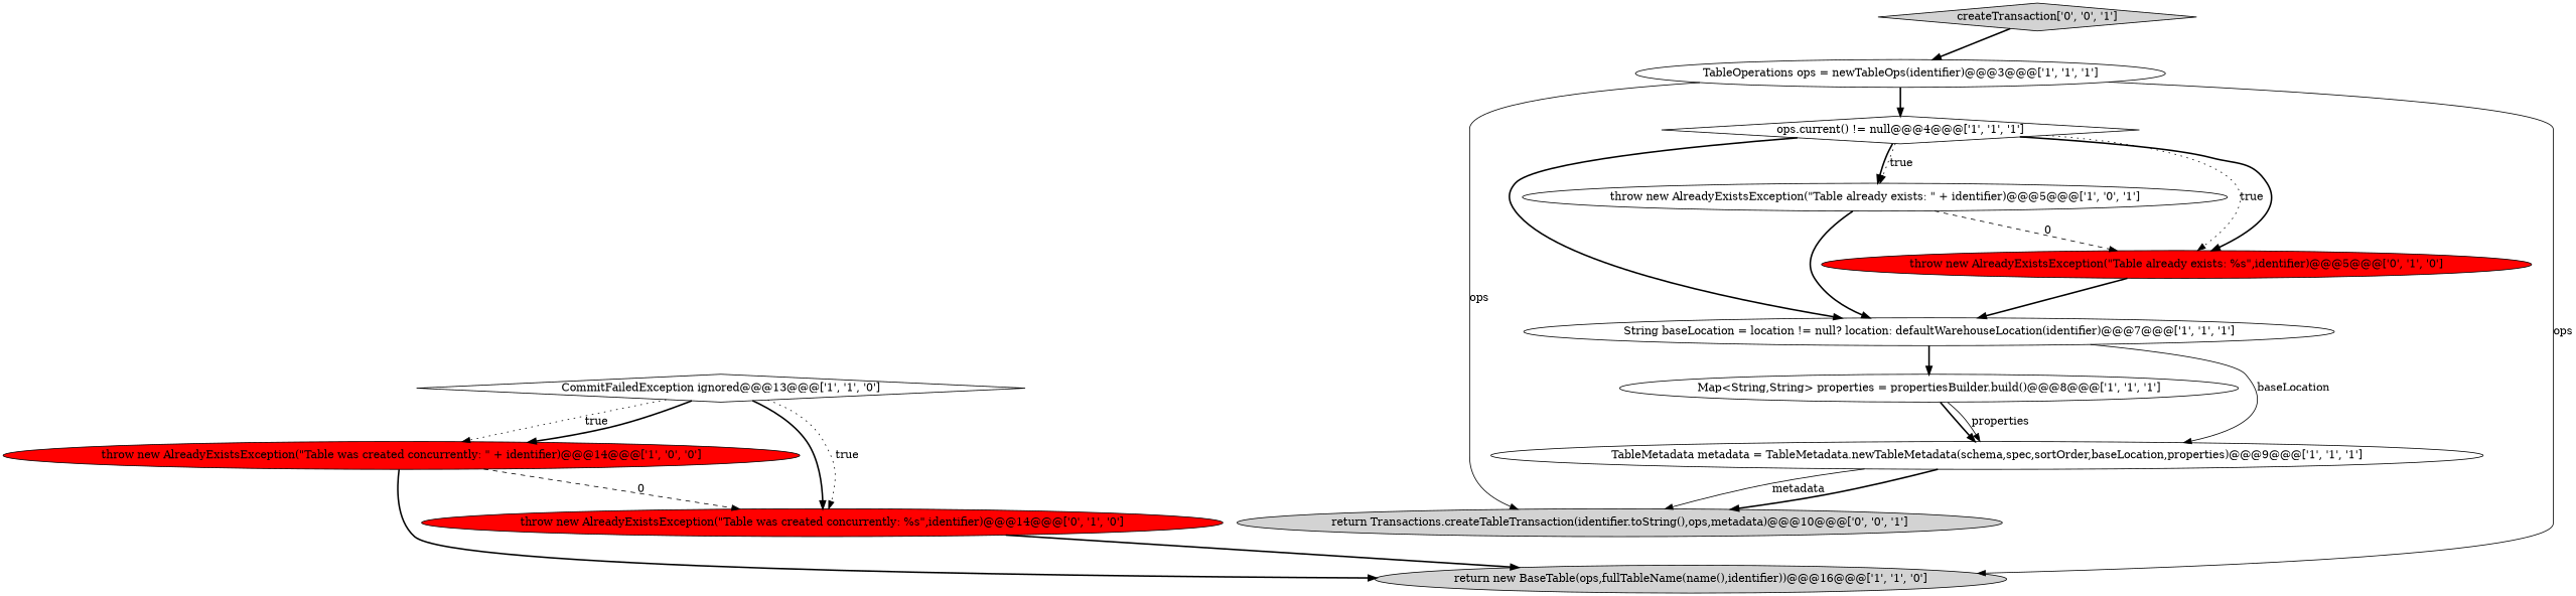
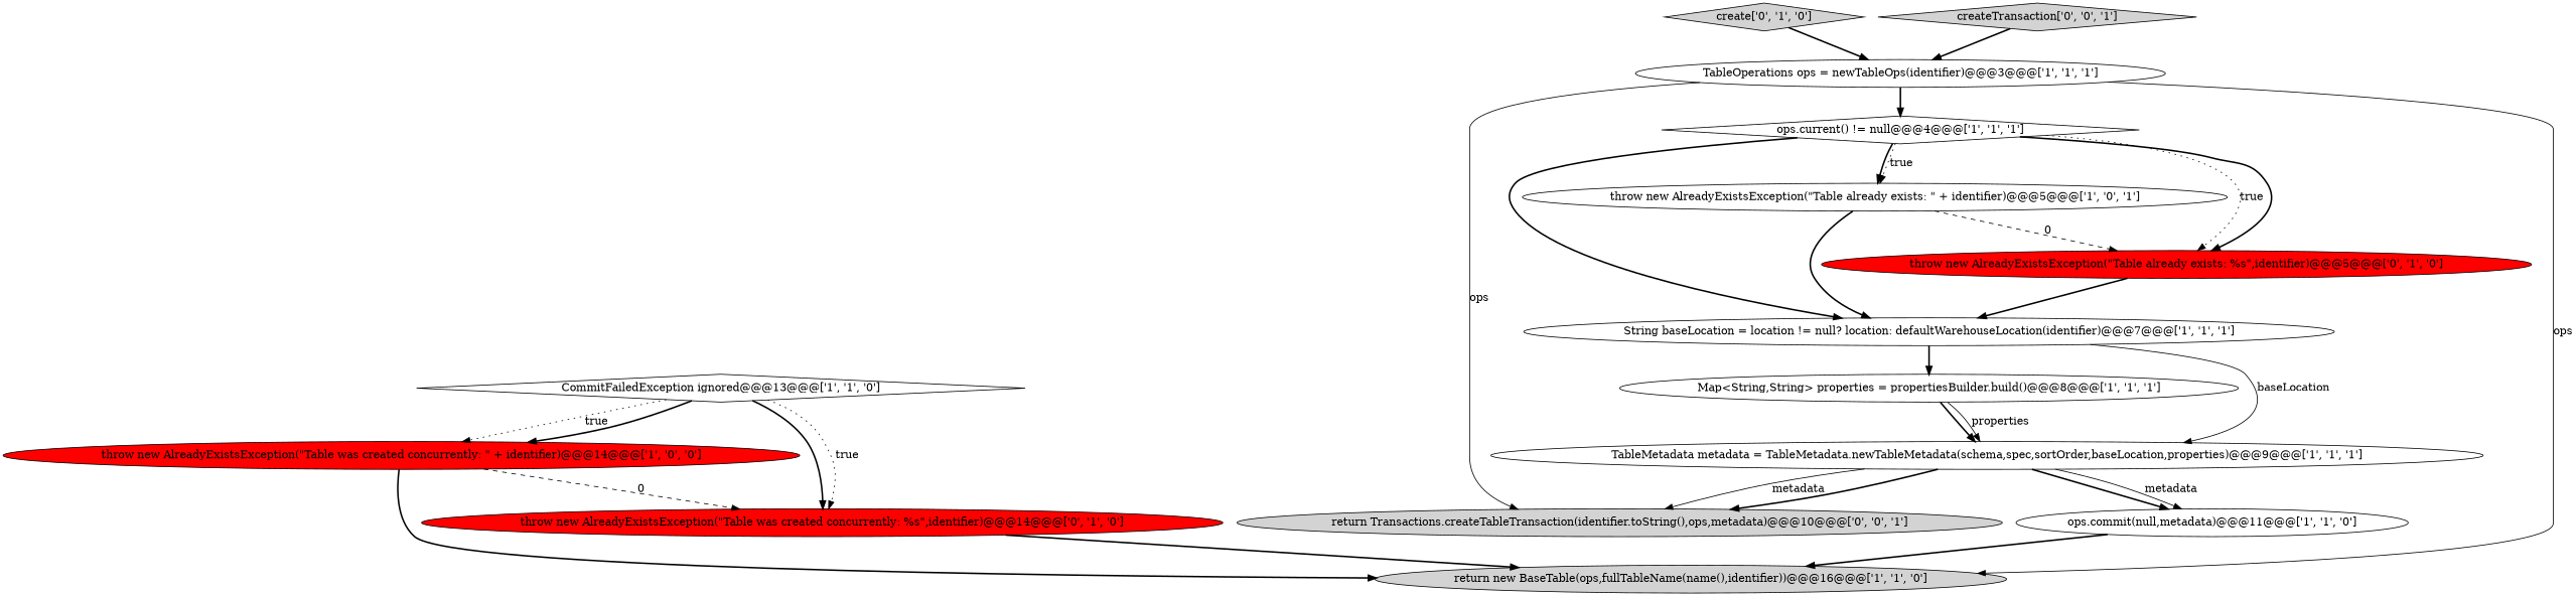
  digraph {
    node [fillcolor=white shape=ellipse style=filled]
    edge [style=bold]
    n1 [label="Map<String,String> properties = propertiesBuilder.build()@@@8@@@['1', '1', '1']"]
    n2 [label="TableMetadata metadata = TableMetadata.newTableMetadata(schema,spec,sortOrder,baseLocation,properties)@@@9@@@['1', '1', '1']"]
    n3 [fillcolor=lightgray label="return Transactions.createTableTransaction(identifier.toString(),ops,metadata)@@@10@@@['0', '0', '1']"]
+   n4 [label="ops.commit(null,metadata)@@@11@@@['1', '1', '0']"]
    n5 [label="TableOperations ops = newTableOps(identifier)@@@3@@@['1', '1', '1']"]
    n6 [label="ops.current() != null@@@4@@@['1', '1', '1']" shape=diamond]
    n7 [fillcolor=lightgray label="return new BaseTable(ops,fullTableName(name(),identifier))@@@16@@@['1', '1', '0']"]
    n8 [label="String baseLocation = location != null? location: defaultWarehouseLocation(identifier)@@@7@@@['1', '1', '1']"]
    n9 [label="throw new AlreadyExistsException(\"Table already exists: \" + identifier)@@@5@@@['1', '0', '1']"]
    n10 [fillcolor=red label="throw new AlreadyExistsException(\"Table already exists: %s\",identifier)@@@5@@@['0', '1', '0']"]
+   n11 [fillcolor=lightgray label="create['0', '1', '0']" shape=diamond]
    n12 [fillcolor=red label="throw new AlreadyExistsException(\"Table was created concurrently: \" + identifier)@@@14@@@['1', '0', '0']"]
    n13 [fillcolor=red label="throw new AlreadyExistsException(\"Table was created concurrently: %s\",identifier)@@@14@@@['0', '1', '0']"]
    n14 [label="CommitFailedException ignored@@@13@@@['1', '1', '0']" shape=diamond]
    n15 [fillcolor=lightgray label="createTransaction['0', '0', '1']" shape=diamond]
    n1 -> n2
    n1 -> n2 [label=properties style=solid]
    n2 -> n3 [label=metadata style=solid]
    n2 -> n3
+   n2 -> n4
+   n2 -> n4 [label=metadata style=solid]
+   n4 -> n7
    n5 -> n3 [label=ops style=solid]
    n5 -> n6
    n5 -> n7 [label=ops style=solid]
    n6 -> n8
    n6 -> n9
    n6 -> n9 [label=true style=dotted]
    n6 -> n10 [label=true style=dotted]
    n6 -> n10
    n8 -> n1
    n8 -> n2 [label=baseLocation style=solid]
    n9 -> n8
    n9 -> n10 [label=0 style=dashed]
    n10 -> n8
+   n11 -> n5
    n12 -> n7
    n12 -> n13 [label=0 style=dashed]
    n13 -> n7
    n14 -> n12 [label=true style=dotted]
    n14 -> n12
    n14 -> n13
    n14 -> n13 [label=true style=dotted]
    n15 -> n5
  }
